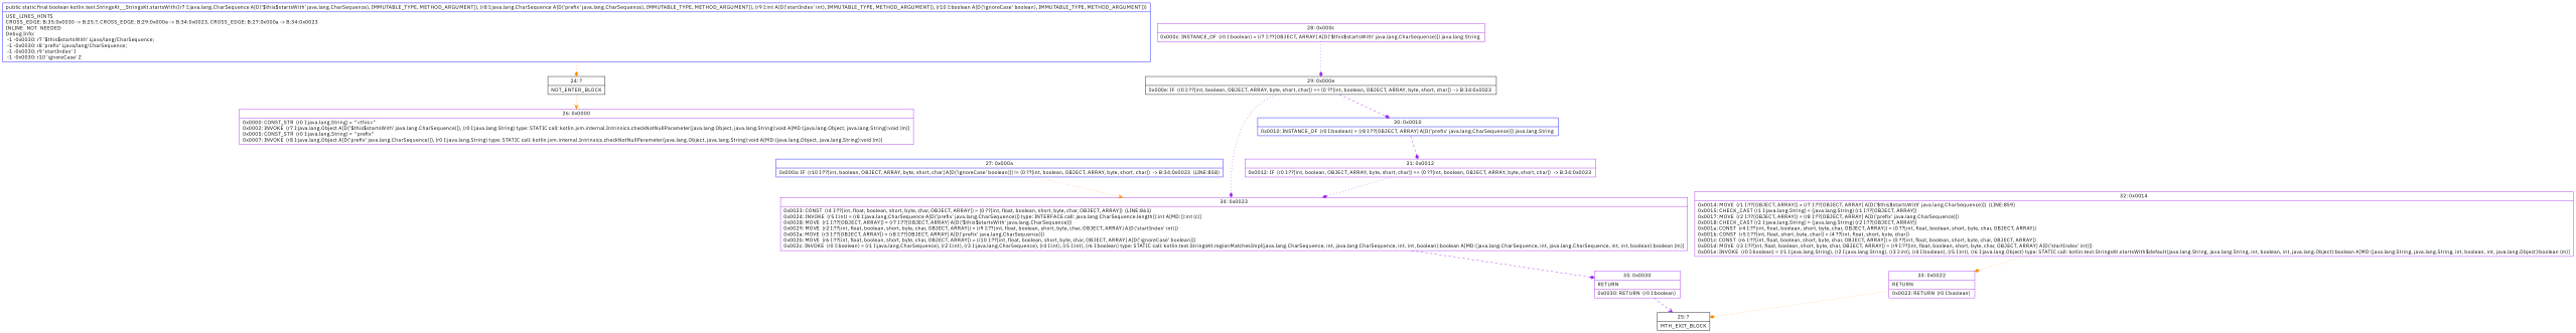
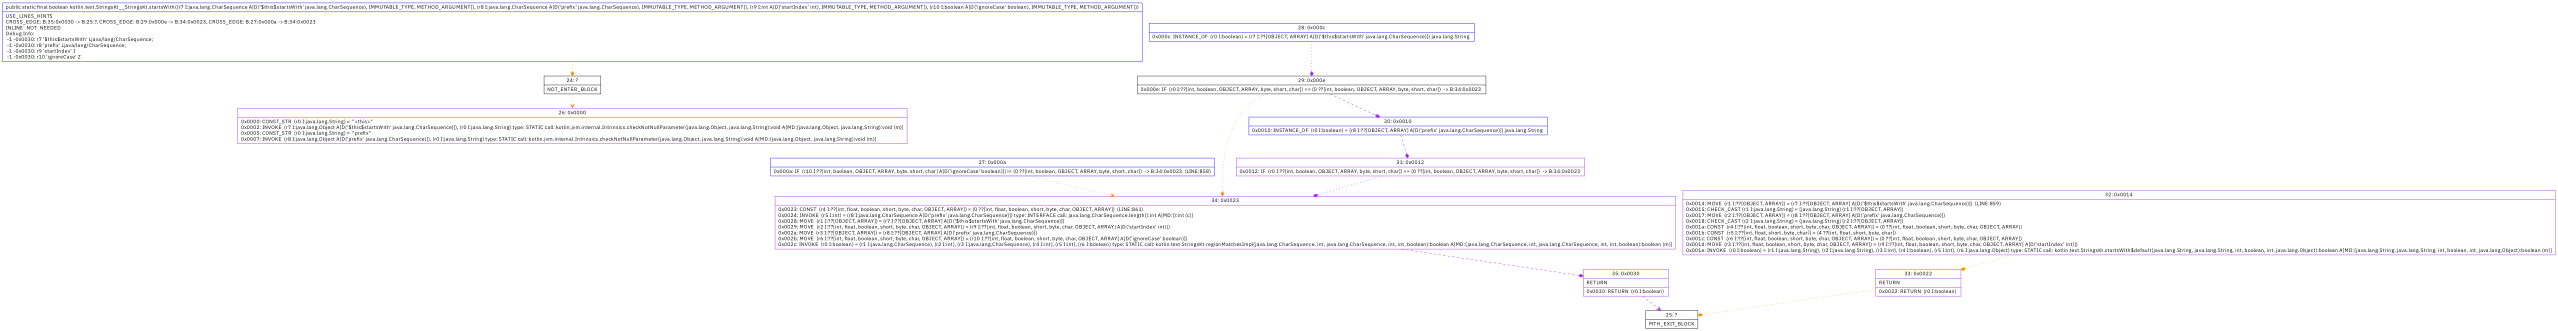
  digraph {
    fontname="IBM Plex Sans"
    node [color=purple fontname="IBM Plex Sans" shape=record]
    edge [arrowhead=diamond color=darkorange fontname="IBM Plex Sans" style=dotted]
    n1 [color=black label="{24\:\ ?|NOT_ENTER_BLOCK\l}"]
    n2 [label="{26\:\ 0x0000|0x0000: CONST_STR  (r0 I:java.lang.String) =  \"\<this\>\" \l0x0002: INVOKE  (r7 I:java.lang.Object A[D('$this$startsWith' java.lang.CharSequence)]), (r0 I:java.lang.String) type: STATIC call: kotlin.jvm.internal.Intrinsics.checkNotNullParameter(java.lang.Object, java.lang.String):void A[MD:(java.lang.Object, java.lang.String):void (m)]\l0x0005: CONST_STR  (r0 I:java.lang.String) =  \"prefix\" \l0x0007: INVOKE  (r8 I:java.lang.Object A[D('prefix' java.lang.CharSequence)]), (r0 I:java.lang.String) type: STATIC call: kotlin.jvm.internal.Intrinsics.checkNotNullParameter(java.lang.Object, java.lang.String):void A[MD:(java.lang.Object, java.lang.String):void (m)]\l}"]
    n3 [color=blue label="{27\:\ 0x000a|0x000a: IF  (r10 I:??[int, boolean, OBJECT, ARRAY, byte, short, char] A[D('ignoreCase' boolean)]) != (0 ??[int, boolean, OBJECT, ARRAY, byte, short, char])  \-\> B:34:0x0023  (LINE:858)\l}"]
    n4 [label="{34\:\ 0x0023|0x0023: CONST  (r4 I:??[int, float, boolean, short, byte, char, OBJECT, ARRAY]) = (0 ??[int, float, boolean, short, byte, char, OBJECT, ARRAY])  (LINE:861)\l0x0024: INVOKE  (r5 I:int) = (r8 I:java.lang.CharSequence A[D('prefix' java.lang.CharSequence)]) type: INTERFACE call: java.lang.CharSequence.length():int A[MD:():int (c)]\l0x0028: MOVE  (r1 I:??[OBJECT, ARRAY]) = (r7 I:??[OBJECT, ARRAY] A[D('$this$startsWith' java.lang.CharSequence)]) \l0x0029: MOVE  (r2 I:??[int, float, boolean, short, byte, char, OBJECT, ARRAY]) = (r9 I:??[int, float, boolean, short, byte, char, OBJECT, ARRAY] A[D('startIndex' int)]) \l0x002a: MOVE  (r3 I:??[OBJECT, ARRAY]) = (r8 I:??[OBJECT, ARRAY] A[D('prefix' java.lang.CharSequence)]) \l0x002b: MOVE  (r6 I:??[int, float, boolean, short, byte, char, OBJECT, ARRAY]) = (r10 I:??[int, float, boolean, short, byte, char, OBJECT, ARRAY] A[D('ignoreCase' boolean)]) \l0x002c: INVOKE  (r0 I:boolean) = (r1 I:java.lang.CharSequence), (r2 I:int), (r3 I:java.lang.CharSequence), (r4 I:int), (r5 I:int), (r6 I:boolean) type: STATIC call: kotlin.text.StringsKt.regionMatchesImpl(java.lang.CharSequence, int, java.lang.CharSequence, int, int, boolean):boolean A[MD:(java.lang.CharSequence, int, java.lang.CharSequence, int, int, boolean):boolean (m)]\l}"]
-   n5 [label="{28\:\ 0x000c|0x000c: INSTANCE_OF  (r0 I:boolean) = (r7 I:??[OBJECT, ARRAY] A[D('$this$startsWith' java.lang.CharSequence)]) java.lang.String \l}"]
+   n5 [color=blue label="{28\:\ 0x000c|0x000c: INSTANCE_OF  (r0 I:boolean) = (r7 I:??[OBJECT, ARRAY] A[D('$this$startsWith' java.lang.CharSequence)]) java.lang.String \l}"]
    n6 [color=black label="{29\:\ 0x000e|0x000e: IF  (r0 I:??[int, boolean, OBJECT, ARRAY, byte, short, char]) == (0 ??[int, boolean, OBJECT, ARRAY, byte, short, char])  \-\> B:34:0x0023 \l}"]
    n7 [label="{35\:\ 0x0030|RETURN\l|0x0030: RETURN  (r0 I:boolean) \l}"]
    n8 [color=blue label="{30\:\ 0x0010|0x0010: INSTANCE_OF  (r0 I:boolean) = (r8 I:??[OBJECT, ARRAY] A[D('prefix' java.lang.CharSequence)]) java.lang.String \l}"]
    n9 [label="{31\:\ 0x0012|0x0012: IF  (r0 I:??[int, boolean, OBJECT, ARRAY, byte, short, char]) == (0 ??[int, boolean, OBJECT, ARRAY, byte, short, char])  \-\> B:34:0x0023 \l}"]
    n10 [label="{32\:\ 0x0014|0x0014: MOVE  (r1 I:??[OBJECT, ARRAY]) = (r7 I:??[OBJECT, ARRAY] A[D('$this$startsWith' java.lang.CharSequence)])  (LINE:859)\l0x0015: CHECK_CAST (r1 I:java.lang.String) = (java.lang.String) (r1 I:??[OBJECT, ARRAY]) \l0x0017: MOVE  (r2 I:??[OBJECT, ARRAY]) = (r8 I:??[OBJECT, ARRAY] A[D('prefix' java.lang.CharSequence)]) \l0x0018: CHECK_CAST (r2 I:java.lang.String) = (java.lang.String) (r2 I:??[OBJECT, ARRAY]) \l0x001a: CONST  (r4 I:??[int, float, boolean, short, byte, char, OBJECT, ARRAY]) = (0 ??[int, float, boolean, short, byte, char, OBJECT, ARRAY]) \l0x001b: CONST  (r5 I:??[int, float, short, byte, char]) = (4 ??[int, float, short, byte, char]) \l0x001c: CONST  (r6 I:??[int, float, boolean, short, byte, char, OBJECT, ARRAY]) = (0 ??[int, float, boolean, short, byte, char, OBJECT, ARRAY]) \l0x001d: MOVE  (r3 I:??[int, float, boolean, short, byte, char, OBJECT, ARRAY]) = (r9 I:??[int, float, boolean, short, byte, char, OBJECT, ARRAY] A[D('startIndex' int)]) \l0x001e: INVOKE  (r0 I:boolean) = (r1 I:java.lang.String), (r2 I:java.lang.String), (r3 I:int), (r4 I:boolean), (r5 I:int), (r6 I:java.lang.Object) type: STATIC call: kotlin.text.StringsKt.startsWith$default(java.lang.String, java.lang.String, int, boolean, int, java.lang.Object):boolean A[MD:(java.lang.String, java.lang.String, int, boolean, int, java.lang.Object):boolean (m)]\l}"]
    n11 [label="{33\:\ 0x0022|RETURN\l|0x0022: RETURN  (r0 I:boolean) \l}"]
    n12 [color=black label="{25\:\ ?|MTH_EXIT_BLOCK\l}"]
    n13 [color=blue label="{public static final boolean kotlin.text.StringsKt__StringsKt.startsWith((r7 I:java.lang.CharSequence A[D('$this$startsWith' java.lang.CharSequence), IMMUTABLE_TYPE, METHOD_ARGUMENT]), (r8 I:java.lang.CharSequence A[D('prefix' java.lang.CharSequence), IMMUTABLE_TYPE, METHOD_ARGUMENT]), (r9 I:int A[D('startIndex' int), IMMUTABLE_TYPE, METHOD_ARGUMENT]), (r10 I:boolean A[D('ignoreCase' boolean), IMMUTABLE_TYPE, METHOD_ARGUMENT]))  | USE_LINES_HINTS\lCROSS_EDGE: B:35:0x0030 \-\> B:25:?, CROSS_EDGE: B:29:0x000e \-\> B:34:0x0023, CROSS_EDGE: B:27:0x000a \-\> B:34:0x0023\lINLINE_NOT_NEEDED\lDebug Info:\l  \-1 \-0x0030: r7 '$this$startsWith' Ljava\/lang\/CharSequence;\l  \-1 \-0x0030: r8 'prefix' Ljava\/lang\/CharSequence;\l  \-1 \-0x0030: r9 'startIndex' I\l  \-1 \-0x0030: r10 'ignoreCase' Z\l}"]
    n1 -> n2 [arrowhead=vee]
    n3 -> n4 [arrowhead=vee]
    n4 -> n7 [color=purple style=dashed]
    n5 -> n6 [color=purple]
-   n6 -> n4 [color=purple]
+   n6 -> n4
    n6 -> n8 [color=purple style=dashed]
    n7 -> n12 [arrowhead=vee color=purple style=dashed]
    n8 -> n9 [color=purple style=dashed]
    n9 -> n4 [color=purple]
    n10 -> n11
    n11 -> n12
    n13 -> n1
  }
